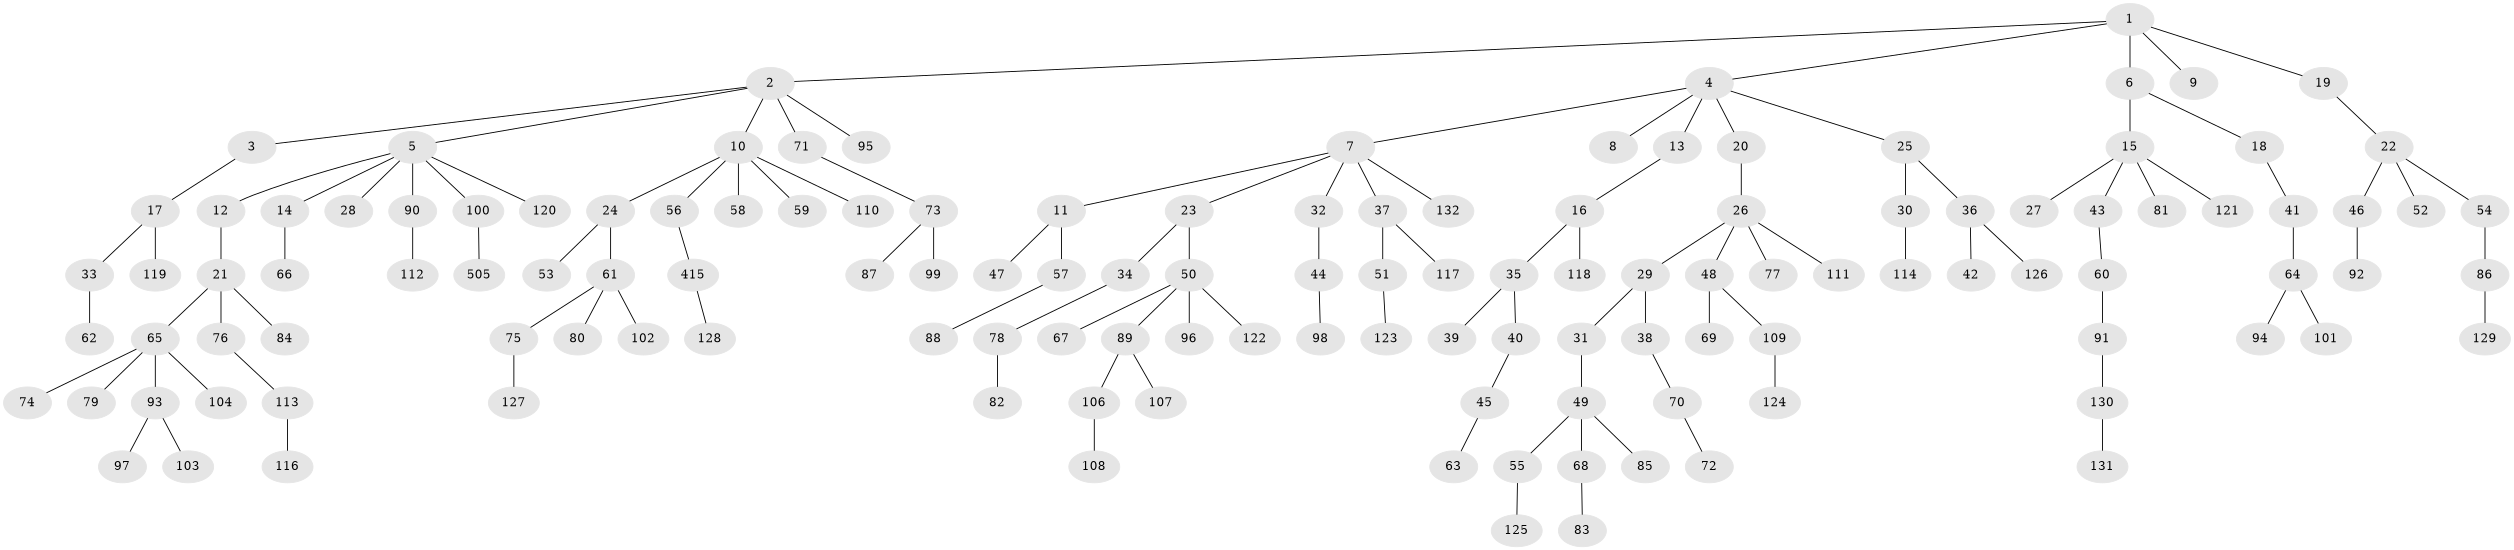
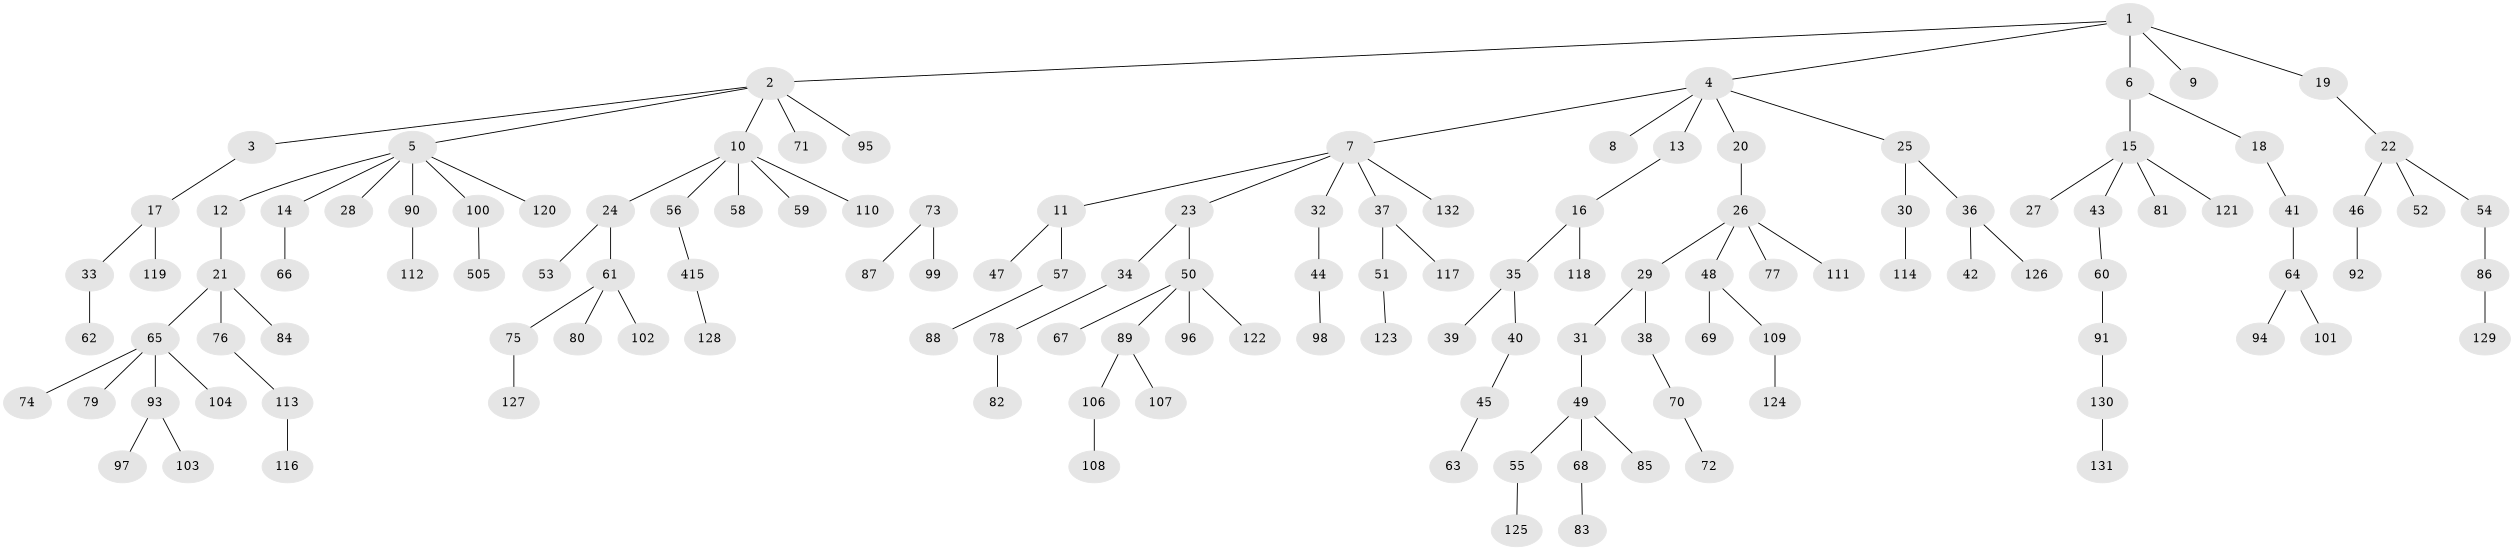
  graph {
    node [color=gray90 style=filled]
    1
    2
    4
    6
    9
    19
    3
    5
    10
    71
    95
    7
    8
    13
    20
    25
    15
    18
    22
    17
    12
    14
    28
    90
    100
    120
    24
    56
    58
    59
    110
    73
    33
    119
    11
    23
    32
    37
    132
    16
    26
    30
    36
    21
    66
    112
    n47 [label=505]
    27
    43
    81
    121
    41
    47
    57
    34
    50
    44
    51
    117
    53
    61
    n62 [label=415]
    88
    65
    76
    84
    35
    118
    60
    39
    40
    62
    64
    46
    52
    54
    29
    48
    77
    111
    74
    79
    93
    104
    113
    92
    86
    78
    67
    89
    96
    122
    75
    80
    102
    114
    42
    126
    31
    38
    69
    109
    49
    70
    55
    68
    85
    98
    82
    45
    123
    72
    63
    94
    101
    91
    124
    125
    83
    106
    107
    129
    128
    130
    127
    97
    103
    87
    99
    116
    108
    131
    1 -- 2
    1 -- 4
    1 -- 6
    1 -- 9
    1 -- 19
    2 -- 3
    2 -- 5
    2 -- 10
    2 -- 71
    2 -- 95
    4 -- 7
    4 -- 8
    4 -- 13
    4 -- 20
    4 -- 25
    6 -- 15
    6 -- 18
    19 -- 22
    3 -- 17
    5 -- 12
    5 -- 14
    5 -- 28
    5 -- 90
    5 -- 100
    5 -- 120
    10 -- 24
    10 -- 56
    10 -- 58
    10 -- 59
    10 -- 110
-   71 -- 73
    7 -- 11
    7 -- 23
    7 -- 32
    7 -- 37
    7 -- 132
    13 -- 16
    20 -- 26
    25 -- 30
    25 -- 36
    15 -- 27
    15 -- 43
    15 -- 81
    15 -- 121
    18 -- 41
    22 -- 46
    22 -- 52
    22 -- 54
    17 -- 33
    17 -- 119
    12 -- 21
    14 -- 66
    90 -- 112
    100 -- n47
    24 -- 53
    24 -- 61
    56 -- n62
    73 -- 87
    73 -- 99
    33 -- 62
    11 -- 47
    11 -- 57
    23 -- 34
    23 -- 50
    32 -- 44
    37 -- 51
    37 -- 117
    16 -- 35
    16 -- 118
    26 -- 29
    26 -- 48
    26 -- 77
    26 -- 111
    30 -- 114
    36 -- 42
    36 -- 126
    21 -- 65
    21 -- 76
    21 -- 84
    43 -- 60
    41 -- 64
    57 -- 88
    34 -- 78
    50 -- 67
    50 -- 89
    50 -- 96
    50 -- 122
    44 -- 98
    51 -- 123
    61 -- 75
    61 -- 80
    61 -- 102
    n62 -- 128
    65 -- 74
    65 -- 79
    65 -- 93
    65 -- 104
    76 -- 113
    35 -- 39
    35 -- 40
    60 -- 91
    40 -- 45
    64 -- 94
    64 -- 101
    46 -- 92
    54 -- 86
    29 -- 31
    29 -- 38
    48 -- 69
    48 -- 109
    93 -- 97
    93 -- 103
    113 -- 116
    86 -- 129
    78 -- 82
    89 -- 106
    89 -- 107
    75 -- 127
    31 -- 49
    38 -- 70
    109 -- 124
    49 -- 55
    49 -- 68
    49 -- 85
    70 -- 72
    55 -- 125
    68 -- 83
    45 -- 63
    91 -- 130
    106 -- 108
    130 -- 131
  }
